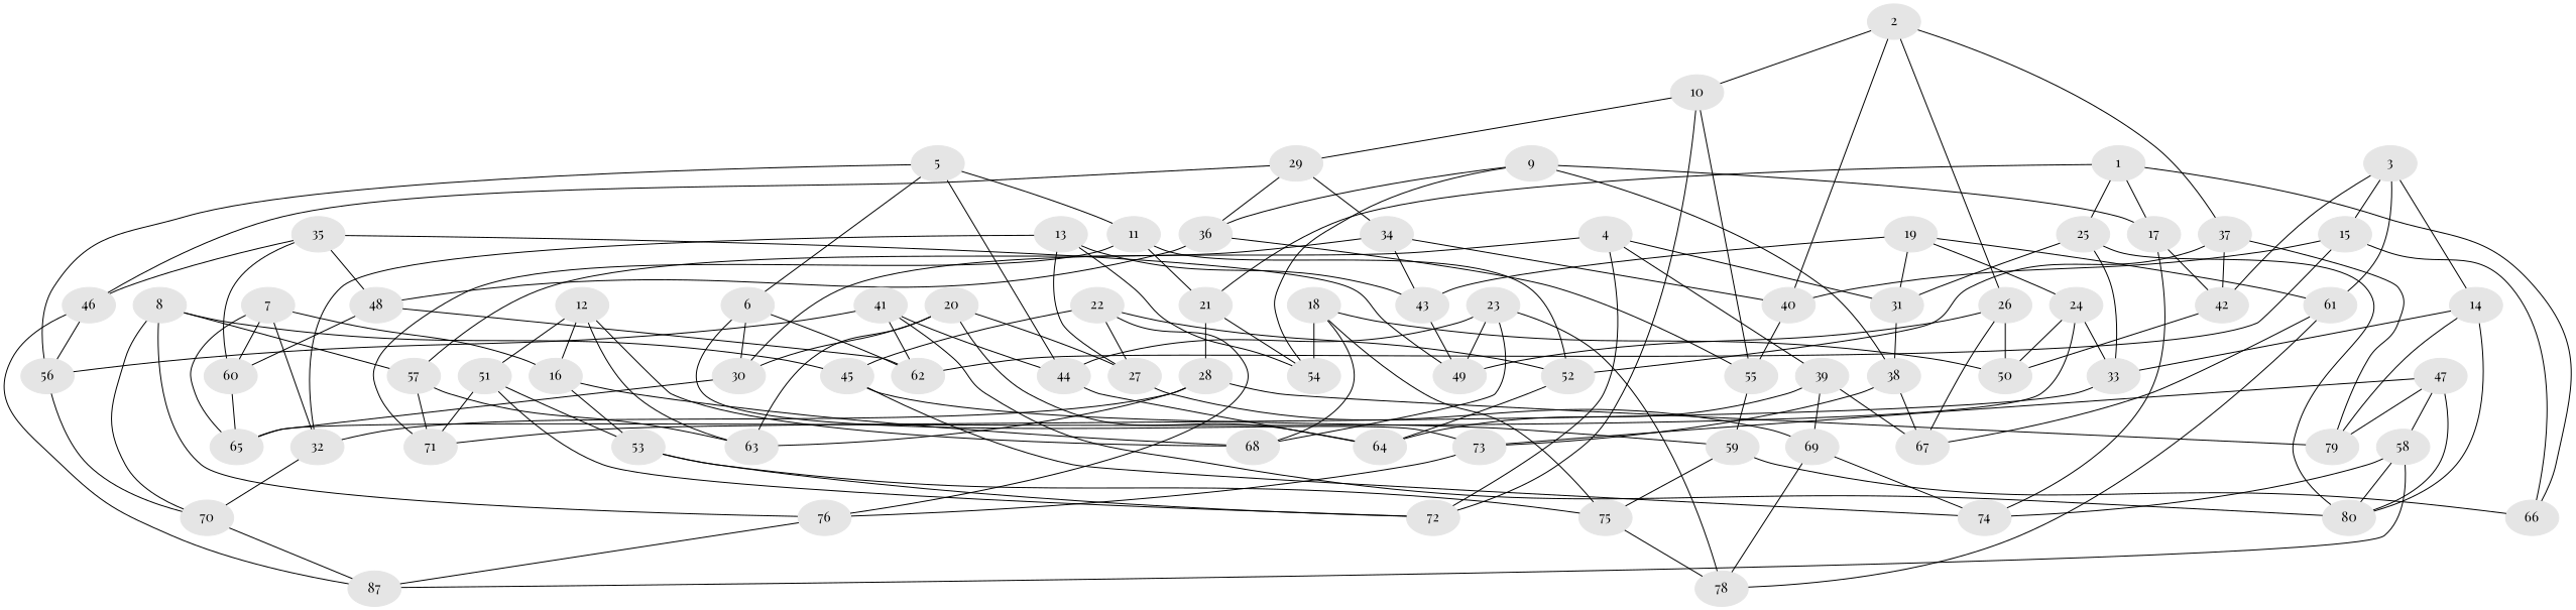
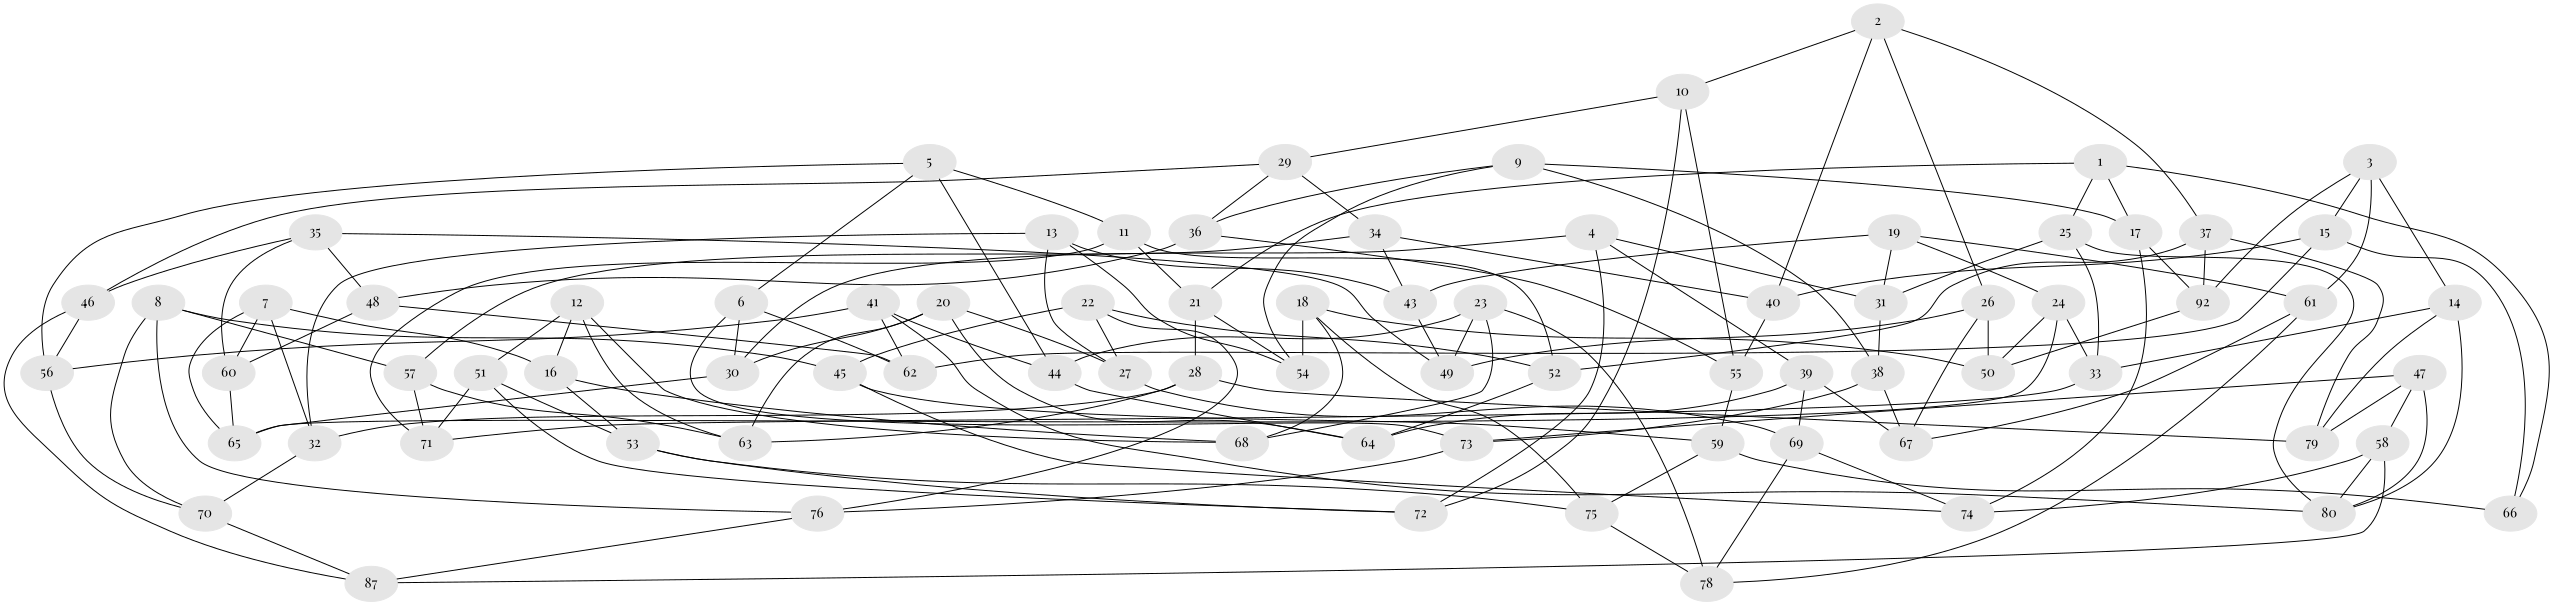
  graph {
    fontname="Playfair Display"
    node [color=gray90 fontname="Playfair Display" style=filled]
    edge [fontname="Playfair Display"]
    1
    17
    21
    25
    66
-   42
+   42 [label=92]
    74
    54
    28
    31
    33
    80
    2
    10
    26
    37
    40
    72
    29
    55
    50
    49
    67
    52
    79
    3
    14
    15
    61
    62
    78
    4
    30
    39
    65
    38
    64
    69
    5
    6
    11
    44
    56
    73
    71
    70
    76
    7
    16
    32
    60
    68
    53
    8
    45
    57
    59
    63
    n59 [label=87]
    9
    36
    48
    34
    46
    12
    51
    13
    27
    43
    75
    18
    19
    24
    20
    22
    23
    35
    41
    47
    58
    1 -- 17
    1 -- 21
    1 -- 25
    1 -- 66
    17 -- 42
    17 -- 74
    21 -- 54
    21 -- 28
    25 -- 31
    25 -- 33
    25 -- 80
    42 -- 50
    28 -- 79
    28 -- 32
    28 -- 63
    31 -- 38
    33 -- 71
    2 -- 10
    2 -- 26
    2 -- 37
    2 -- 40
    10 -- 72
    10 -- 29
    10 -- 55
    26 -- 50
    26 -- 49
    26 -- 67
    37 -- 42
    37 -- 52
    37 -- 79
    40 -- 55
    29 -- 36
    29 -- 34
    29 -- 46
    55 -- 59
    52 -- 64
    3 -- 42
    3 -- 14
    3 -- 15
    3 -- 61
    14 -- 33
    14 -- 80
    14 -- 79
    15 -- 66
    15 -- 40
    15 -- 62
    61 -- 67
    61 -- 78
    4 -- 31
    4 -- 72
    4 -- 30
    4 -- 39
    30 -- 65
    39 -- 67
    39 -- 64
    39 -- 69
    38 -- 67
    38 -- 73
    69 -- 74
    69 -- 78
    5 -- 6
    5 -- 11
    5 -- 44
    5 -- 56
    6 -- 62
    6 -- 30
    6 -- 73
    11 -- 21
    11 -- 52
    11 -- 71
    44 -- 64
    56 -- 70
    73 -- 76
    70 -- n59
    76 -- n59
    7 -- 65
    7 -- 16
    7 -- 32
    7 -- 60
    16 -- 68
    16 -- 53
    32 -- 70
    60 -- 65
    53 -- 72
    53 -- 75
    8 -- 70
    8 -- 76
    8 -- 45
    8 -- 57
    45 -- 74
    45 -- 59
    57 -- 71
    57 -- 63
    59 -- 66
    59 -- 75
    9 -- 17
    9 -- 54
    9 -- 38
    9 -- 36
    36 -- 55
    36 -- 48
    48 -- 62
    48 -- 60
    34 -- 40
    34 -- 57
    34 -- 43
    46 -- 56
    46 -- n59
    12 -- 16
    12 -- 68
    12 -- 63
    12 -- 51
    51 -- 72
    51 -- 71
    51 -- 53
    13 -- 54
    13 -- 32
    13 -- 27
    13 -- 43
    27 -- 69
    43 -- 49
    75 -- 78
    18 -- 54
    18 -- 50
    18 -- 68
    18 -- 75
    19 -- 31
    19 -- 61
    19 -- 43
    19 -- 24
    24 -- 33
    24 -- 50
    24 -- 65
    20 -- 30
    20 -- 64
    20 -- 63
    20 -- 27
    22 -- 52
    22 -- 76
    22 -- 45
    22 -- 27
    23 -- 49
    23 -- 78
    23 -- 44
    23 -- 68
    35 -- 49
    35 -- 60
    35 -- 48
    35 -- 46
    41 -- 80
    41 -- 62
    41 -- 44
    41 -- 56
    47 -- 80
    47 -- 79
    47 -- 73
    47 -- 58
    58 -- 74
    58 -- 80
    58 -- n59
  }
